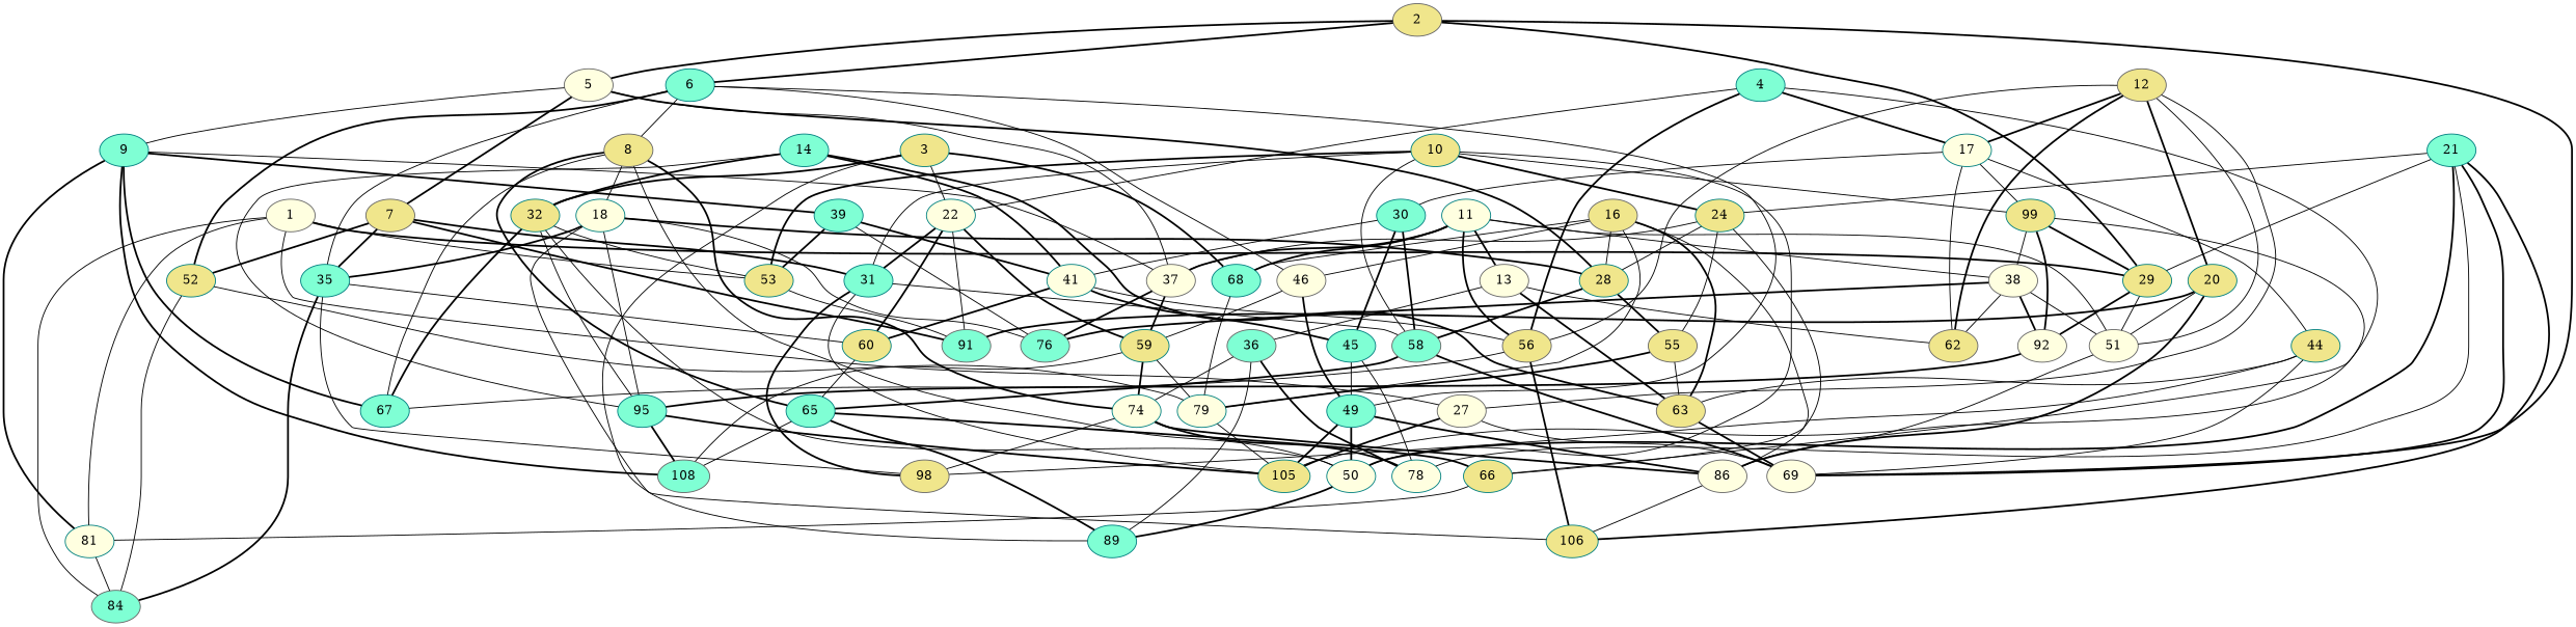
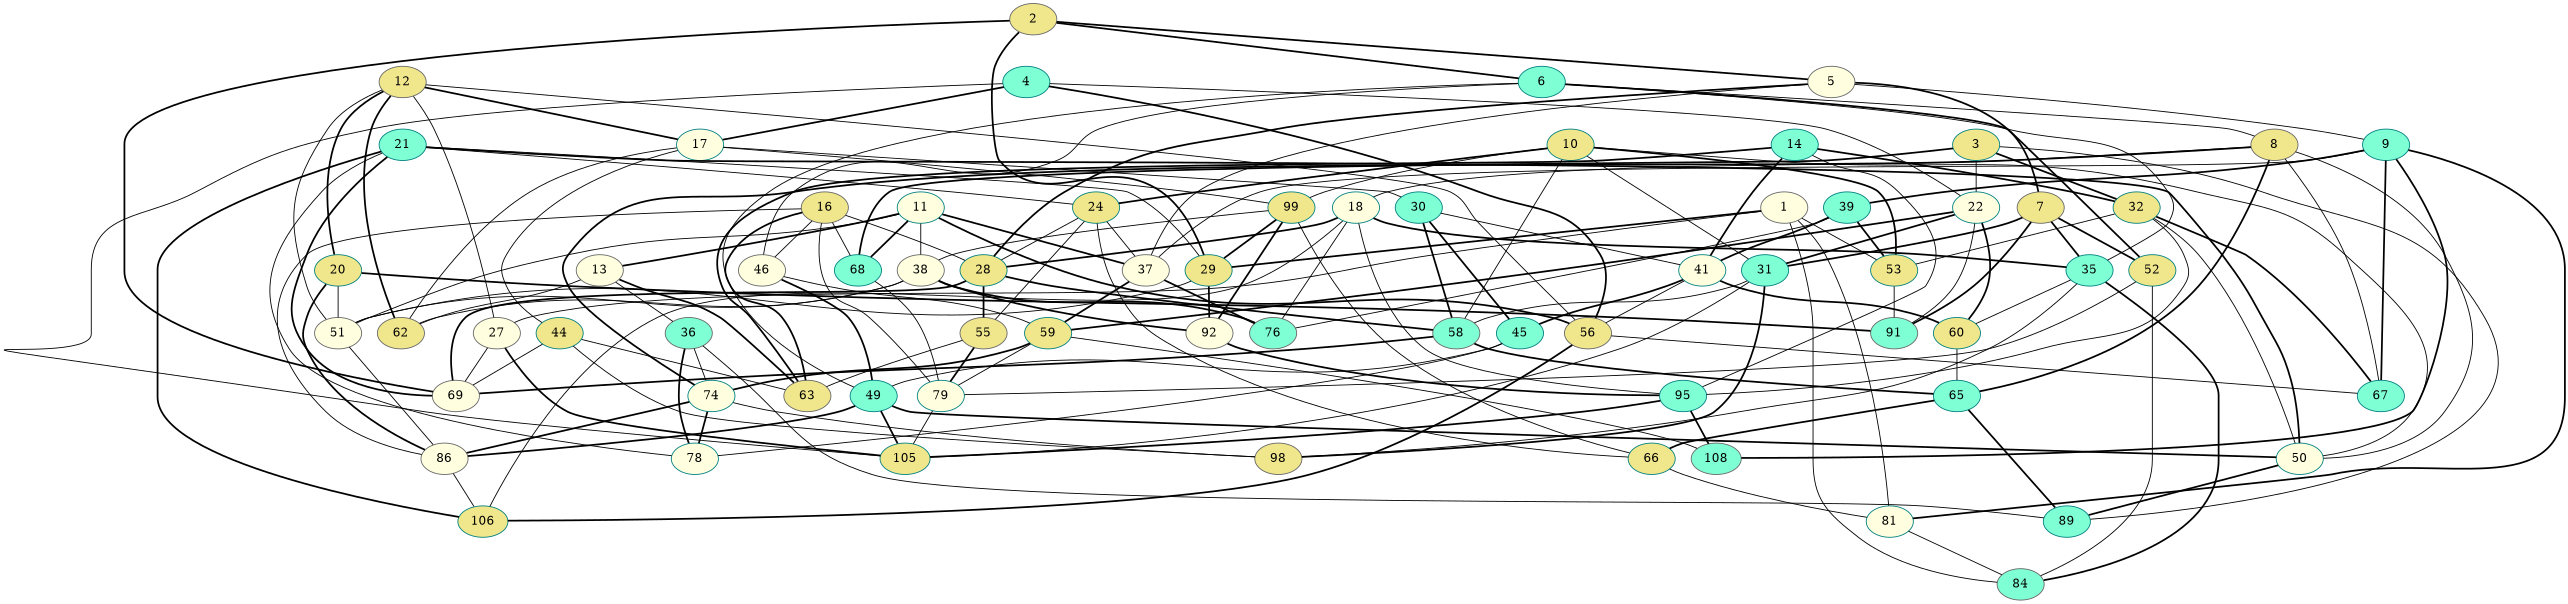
  graph {
    node [color=teal fillcolor=khaki style=filled]
    edge [style=solid]
    1 [color=gray40 fillcolor=lightyellow super="+104"]
    27 [color=gray40 fillcolor=lightyellow]
    29 [super="+61"]
    53 [super="+72"]
    81 [fillcolor=lightyellow]
    84 [color=gray40 fillcolor=aquamarine]
    69 [color=gray40 fillcolor=lightyellow super="+103"]
    105 [super="+107"]
    51 [color=gray40 fillcolor=lightyellow super="+64"]
    92 [color=gray40 fillcolor=lightyellow]
    91 [color=gray40 fillcolor=aquamarine]
    5 [color=gray40 fillcolor=lightyellow super="+90"]
    7 [color=gray40 super="+73"]
    9 [fillcolor=aquamarine super="+23"]
    28 [super="+102"]
    37 [color=gray40 fillcolor=lightyellow super="+40"]
    2 [color=gray40]
    6 [fillcolor=aquamarine super="+33"]
    8 [color=gray40 super="+15"]
    35 [fillcolor=aquamarine super="+57"]
    46 [color=gray40 fillcolor=lightyellow]
    49 [fillcolor=aquamarine super="+54"]
    52
    22 [fillcolor=lightyellow super="+48"]
    31 [fillcolor=aquamarine super="+34"]
    59 [super="+82"]
    60
    3
    32 [super="+47"]
    68 [fillcolor=aquamarine]
    89 [fillcolor=aquamarine]
    50 [fillcolor=lightyellow super="+101"]
    67 [fillcolor=aquamarine]
    95 [fillcolor=aquamarine super="+97"]
    79 [fillcolor=lightyellow super="+83"]
    17 [fillcolor=lightyellow super="+70"]
    n37 [label=99 super="+43"]
    62 [color=gray40]
    30 [fillcolor=aquamarine]
    44
    4 [fillcolor=aquamarine]
    56 [color=gray40 super="+75"]
    106
    39 [fillcolor=aquamarine]
    108 [color=gray40 fillcolor=aquamarine]
    58 [color=gray40 fillcolor=aquamarine super="+93"]
    55 [color=gray40]
    76 [color=gray40 fillcolor=aquamarine]
    18 [fillcolor=lightyellow super="+25"]
    65 [fillcolor=aquamarine super="+80"]
    74 [fillcolor=lightyellow super="+96"]
    98 [color=gray40]
    86 [color=gray40 fillcolor=lightyellow super="+87"]
    66
    78 [fillcolor=lightyellow]
    41 [fillcolor=lightyellow super="+94"]
    10 [super="+77"]
    24 [super="+71"]
    38 [color=gray40 fillcolor=lightyellow super="+99"]
    11 [fillcolor=lightyellow super="+42"]
    13 [color=gray40 fillcolor=lightyellow]
    36 [color=gray40 fillcolor=aquamarine]
    63 [color=gray40 super="+88"]
    12 [color=gray40 super="+85"]
    20
    14 [fillcolor=aquamarine]
    45 [fillcolor=aquamarine]
    16 [color=gray40 super="+26"]
    21 [fillcolor=aquamarine super="+100"]
    1 -- 27
    1 -- 29 [style=bold]
    1 -- 53 [weight=2]
    1 -- 81
    1 -- 84
    27 -- 69
    27 -- 105 [style=bold]
    29 -- 51
    29 -- 92 [style=bold]
    53 -- 91
    81 -- 84
    51 -- 86
    92 -- 95 [style=bold]
    5 -- 7 [style=bold weight=2]
    5 -- 9
    5 -- 28 [style=bold]
    5 -- 37
    7 -- 91 [style=bold]
    7 -- 35 [style=bold]
    7 -- 52 [style=bold]
    7 -- 31 [style=bold]
    9 -- 81 [style=bold]
    9 -- 37
    9 -- 67 [style=bold]
    9 -- 39 [style=bold]
    9 -- 108 [style=bold]
    28 -- 58 [style=bold]
    28 -- 55 [style=bold]
    37 -- 59 [style=bold]
    37 -- 76 [style=bold]
    2 -- 29 [style=bold]
    2 -- 69 [style=bold]
    2 -- 5 [style=bold]
    2 -- 6 [style=bold]
    6 -- 8
    6 -- 35
    6 -- 46
    6 -- 49
    6 -- 52 [style=bold]
    8 -- 50
    8 -- 67
    8 -- 18
    8 -- 65 [style=bold]
    8 -- 74 [style=bold]
    35 -- 84 [style=bold]
    35 -- 60
    35 -- 98
    46 -- 49 [style=bold]
    46 -- 59
    49 -- 105 [style=bold]
    49 -- 50 [style=bold]
    49 -- 86 [style=bold]
    52 -- 84
    52 -- 79
    22 -- 91
    22 -- 31 [style=bold]
    22 -- 59 [style=bold]
    22 -- 60 [style=bold]
    31 -- 105
    31 -- 58
    31 -- 98 [style=bold]
    59 -- 79
    59 -- 108
    59 -- 74 [style=bold]
    60 -- 65
    3 -- 22
    3 -- 32 [style=bold]
    3 -- 68 [style=bold]
    3 -- 89
    32 -- 53
    32 -- 50
    32 -- 67 [style=bold]
    32 -- 95
    68 -- 79
    50 -- 89 [style=bold]
    95 -- 105 [style=bold]
    95 -- 108 [style=bold]
    79 -- 105
    17 -- n37
    17 -- 62
    17 -- 30
    17 -- 44
    n37 -- 29 [style=bold]
    n37 -- 92 [style=bold]
    n37 -- 66
    n37 -- 38
    30 -- 58 [style=bold]
    30 -- 41
    30 -- 45 [style=bold]
    44 -- 69
    44 -- 98
    44 -- 63
    4 -- 105
    4 -- 22
    4 -- 17 [style=bold]
    4 -- 56 [style=bold]
    56 -- 67
    56 -- 106 [style=bold]
    39 -- 53 [style=bold]
    39 -- 76
    39 -- 41 [style=bold]
    58 -- 69 [style=bold]
    58 -- 65 [style=bold]
    55 -- 79 [style=bold]
    55 -- 63
    18 -- 28 [style=bold]
    18 -- 35 [style=bold]
    18 -- 95
    18 -- 106
    18 -- 76
    65 -- 89 [style=bold]
-   65 -- 108
    65 -- 66 [style=bold]
    74 -- 98
    74 -- 86 [style=bold]
    74 -- 78 [style=bold]
    86 -- 106
    66 -- 81
    41 -- 60 [style=bold]
    41 -- 56
    41 -- 45 [style=bold]
    10 -- 53 [style=bold]
    10 -- 31
    10 -- 50
    10 -- n37
    10 -- 58
    10 -- 24 [style=bold]
    24 -- 28
    24 -- 37
    24 -- 55
    24 -- 66
    38 -- 51
    38 -- 92 [style=bold]
    38 -- 62
    38 -- 76 [style=bold]
    11 -- 51
    11 -- 37 [style=bold]
    11 -- 68 [style=bold]
    11 -- 56 [style=bold]
    11 -- 38
    11 -- 13 [style=bold]
    13 -- 62
    13 -- 36
    13 -- 63 [style=bold]
    36 -- 89
    36 -- 74
    36 -- 78 [style=bold]
-   63 -- 69 [style=bold]
+   28 -- 69 [style=bold]
    12 -- 27
    12 -- 51
    12 -- 17 [style=bold]
    12 -- 62 [style=bold]
    12 -- 56
    12 -- 20 [style=bold]
    20 -- 51
    20 -- 91 [style=bold]
    20 -- 86 [style=bold]
    14 -- 32 [style=bold]
    14 -- 95
    14 -- 41 [style=bold]
    14 -- 63 [style=bold]
    45 -- 49
    45 -- 78
    16 -- 28
    16 -- 46
    16 -- 68
    16 -- 79
    16 -- 86
    16 -- 63 [style=bold]
    21 -- 29
    21 -- 69 [style=bold]
    21 -- 50 [style=bold]
    21 -- 106 [style=bold]
    21 -- 78
    21 -- 24
  }
